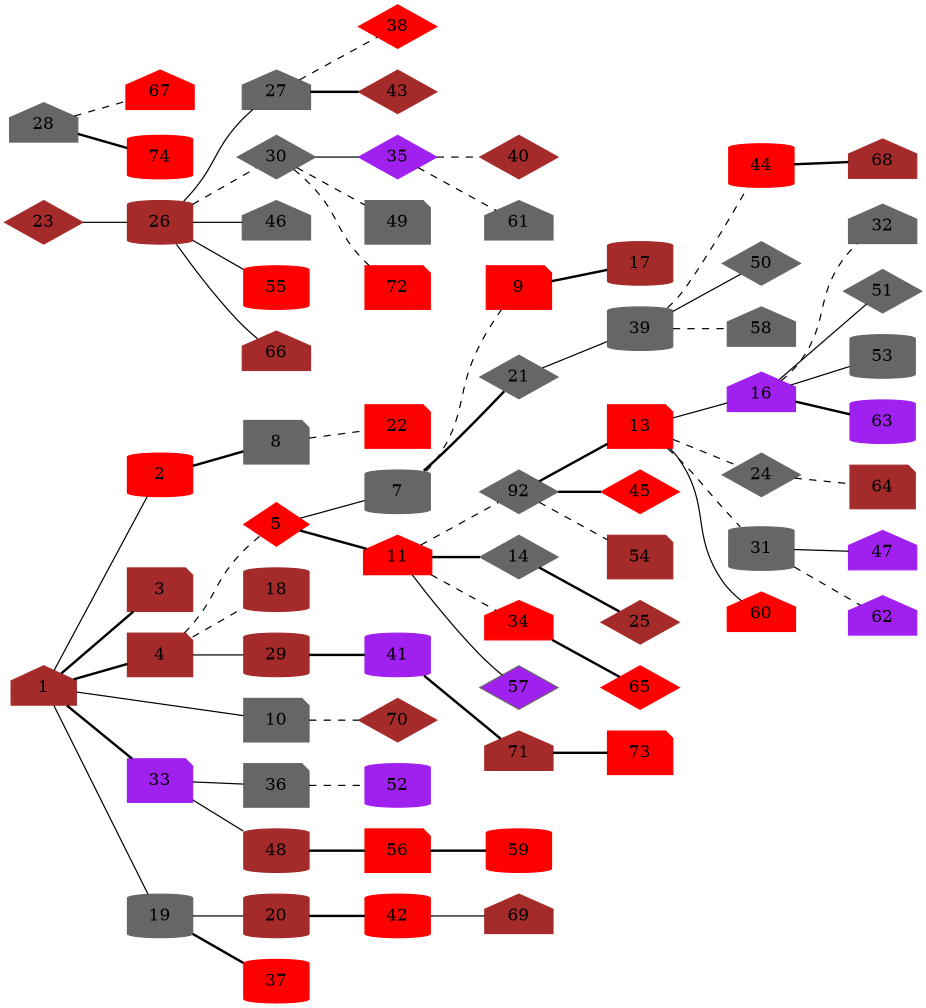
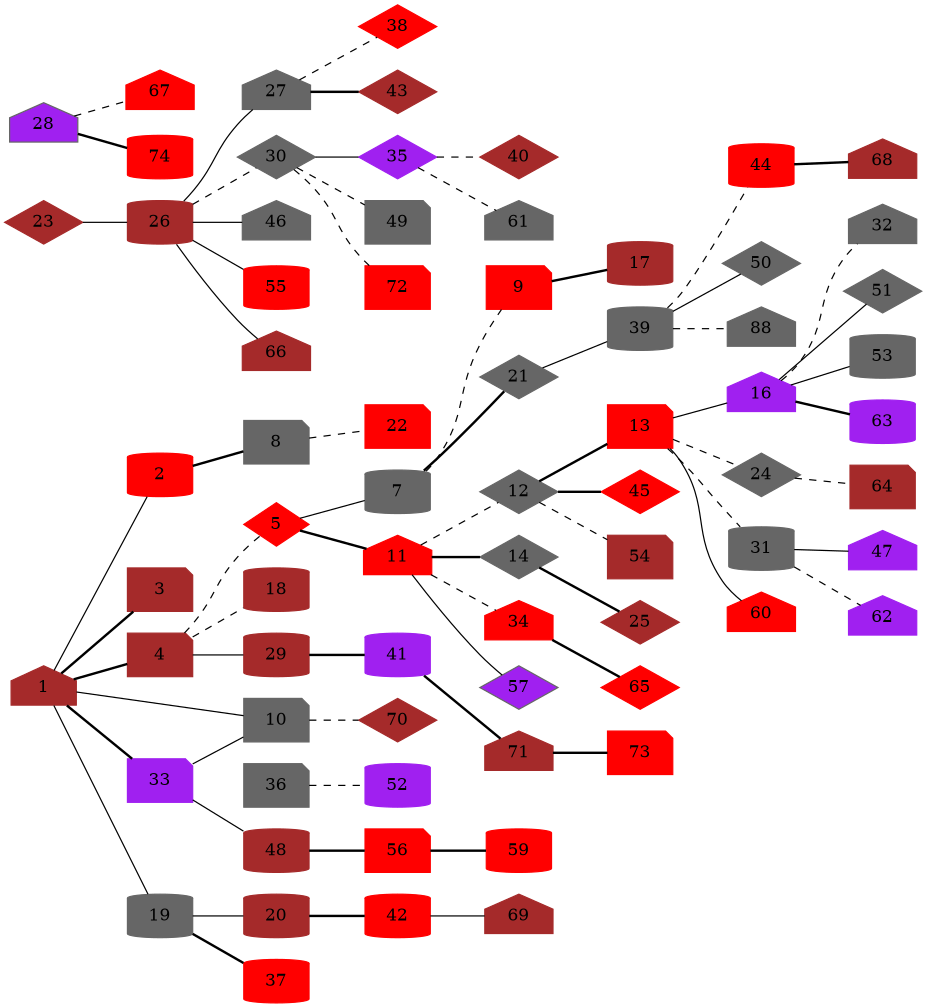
  graph {
    rankdir=LR
    node [color=gray40 shape=cylinder style=filled]
    edge [style=solid]
    1 [color=brown shape=house]
    2 [color=red]
    3 [color=brown shape=note]
    4 [color=brown shape=note]
    10 [shape=note]
    19
    33 [color=purple shape=note]
    8 [shape=note]
    5 [color=red shape=diamond]
    18 [color=brown]
    29 [color=brown]
    70 [color=brown shape=diamond]
    20 [color=brown]
    37 [color=red]
    36 [shape=note]
    48 [color=brown]
    22 [color=red shape=note]
    7
    11 [color=red shape=house]
    41 [color=purple]
    9 [color=red shape=note]
    21 [shape=diamond]
-   12 [shape=diamond label=92]
+   12 [shape=diamond]
    14 [shape=diamond]
    34 [color=red shape=house]
    57 [fillcolor=purple shape=diamond]
    23 [color=brown shape=diamond]
    26 [color=brown]
    17 [color=brown]
    39
-   28 [shape=house]
+   28 [shape=house fillcolor=purple]
    67 [color=red shape=house]
    74 [color=red]
    13 [color=red shape=note]
    45 [color=red shape=diamond]
    54 [color=brown shape=note]
    25 [color=brown shape=diamond]
    65 [color=red shape=diamond]
    16 [color=purple shape=house]
    24 [shape=diamond]
    31
    60 [color=red shape=house]
    32 [shape=house]
    51 [shape=diamond]
    53
    63 [color=purple]
    64 [color=brown shape=note]
    47 [color=purple shape=house]
    62 [color=purple shape=house]
    42 [color=red]
    69 [color=brown shape=house]
    44 [color=red]
    50 [shape=diamond]
-   58 [shape=house]
+   58 [shape=house label=88]
    27 [shape=house]
    30 [shape=diamond]
    46 [shape=house]
    55 [color=red]
    66 [color=brown shape=house]
    38 [color=red shape=diamond]
    43 [color=brown shape=diamond]
    35 [color=purple shape=diamond]
    49 [shape=note]
    72 [color=red shape=note]
    71 [color=brown shape=house]
    40 [color=brown shape=diamond]
    61 [shape=house]
    52 [color=purple]
    56 [color=red shape=note]
    68 [color=brown shape=house]
    73 [color=red shape=note]
    59 [color=red]
    1 -- 2
    1 -- 3 [style=bold]
    1 -- 4 [style=bold]
    1 -- 10
    1 -- 19
    1 -- 33 [style=bold]
    2 -- 8 [style=bold]
    4 -- 5 [style=dashed]
    4 -- 18 [style=dashed]
    4 -- 29
    10 -- 70 [style=dashed]
    19 -- 20
    19 -- 37 [style=bold]
-   33 -- 36
+   33 -- 10
    33 -- 48
    8 -- 22 [style=dashed]
    5 -- 7
    5 -- 11 [style=bold]
    29 -- 41 [style=bold]
    20 -- 42 [style=bold]
    36 -- 52 [style=dashed]
    48 -- 56 [style=bold]
    7 -- 9 [style=dashed]
    7 -- 21 [style=bold]
    11 -- 12 [style=dashed]
    11 -- 14 [style=bold]
    11 -- 34 [style=dashed]
    11 -- 57
    41 -- 71 [style=bold]
    9 -- 17 [style=bold]
    21 -- 39
    12 -- 13 [style=bold]
    12 -- 45 [style=bold]
    12 -- 54 [style=dashed]
    14 -- 25 [style=bold]
    34 -- 65 [style=bold]
    23 -- 26
    26 -- 27
    26 -- 30 [style=dashed]
    26 -- 46
    26 -- 55
    26 -- 66
    39 -- 44 [style=dashed]
    39 -- 50
    39 -- 58 [style=dashed]
    28 -- 67 [style=dashed]
    28 -- 74 [style=bold]
    13 -- 16
    13 -- 24 [style=dashed]
    13 -- 31 [style=dashed]
    13 -- 60
    16 -- 32 [style=dashed]
    16 -- 51
    16 -- 53
    16 -- 63 [style=bold]
    24 -- 64 [style=dashed]
    31 -- 47
    31 -- 62 [style=dashed]
    42 -- 69
    44 -- 68 [style=bold]
    27 -- 38 [style=dashed]
    27 -- 43 [style=bold]
    30 -- 35
    30 -- 49 [style=dashed]
    30 -- 72 [style=dashed]
    35 -- 40 [style=dashed]
    35 -- 61 [style=dashed]
    71 -- 73 [style=bold]
    56 -- 59 [style=bold]
  }
